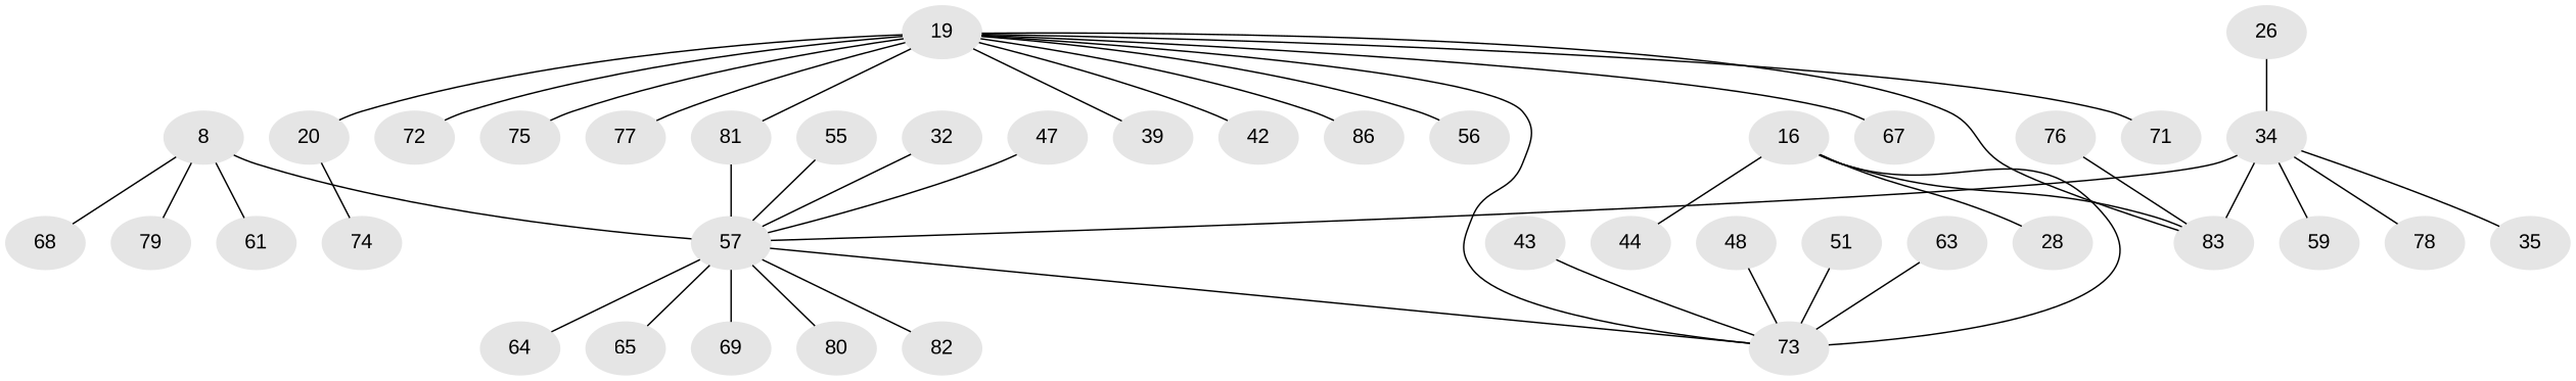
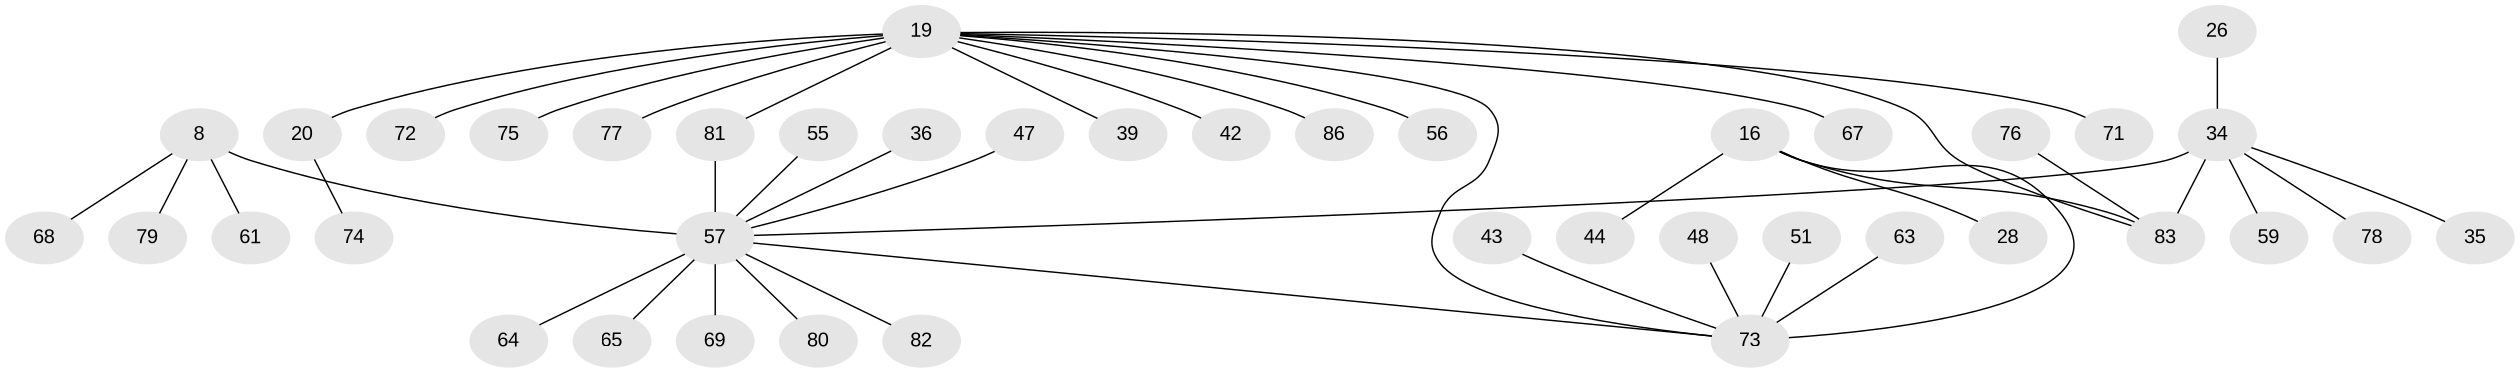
  graph {
    fontname="Liberation Sans"
    node [color=gray90 fontname="Liberation Sans" style=filled]
    edge [fontname="Liberation Sans"]
    8 [super="+6"]
    57 [super="+23+7+50"]
    61
    68
    79
    73 [super="+15+25"]
    64
    65
    69 [super="+62"]
    80
    82
    16 [super="+14"]
    28
    44 [super="+27+29"]
    83 [super="+21+70"]
    19 [super="+18+12"]
    20 [super="+17"]
    39
    42
    n20 [label=86]
    56
    67
    71 [super="+66"]
    72 [super="+45"]
    75 [super="+24"]
    77
    81 [super="+52"]
    74 [super="+36"]
    34 [super="+3"]
    35
    59 [super="+49"]
    78
    26
-   32
+   32 [label=36]
    43
    47
    48
    51
    55
    63
    76 [super="+38"]
    8 -- 57 [weight=4]
    8 -- 61
    8 -- 68
    8 -- 79
    57 -- 73 [weight=2]
    57 -- 64
    57 -- 65
    57 -- 69
    57 -- 80
    57 -- 82
    16 -- 73 [weight=4]
    16 -- 28
    16 -- 44
    16 -- 83
    19 -- 73 [weight=2]
    19 -- 83
    19 -- 20 [weight=4]
    19 -- 39 [weight=2]
    19 -- 42
    19 -- n20
    19 -- 56
    19 -- 67
    19 -- 71
    19 -- 72 [weight=2]
    19 -- 75
    19 -- 77
    19 -- 81 [weight=2]
    20 -- 74
    81 -- 57 [weight=6]
    34 -- 57 [weight=3]
    34 -- 83 [weight=4]
    34 -- 35
    34 -- 59
    34 -- 78
    26 -- 34
    32 -- 57
    43 -- 73
    47 -- 57
    48 -- 73
    51 -- 73
    55 -- 57
    63 -- 73
    76 -- 83
  }
